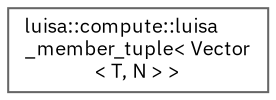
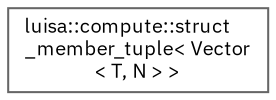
  digraph {
    rankdir=LR
    fontname="IBM Plex Sans"
-   n1 [color=grey40 fillcolor=white fontname="IBM Plex Sans" fontsize=10 height=0.2 label="luisa::compute::luisa\l_member_tuple\< Vector\l\< T, N \> \>" shape=box style=filled width=0.4]
+   n1 [color=grey40 fillcolor=white fontname="IBM Plex Sans" fontsize=10 height=0.2 label="luisa::compute::struct\l_member_tuple\< Vector\l\< T, N \> \>" shape=box style=filled width=0.4]
  }
